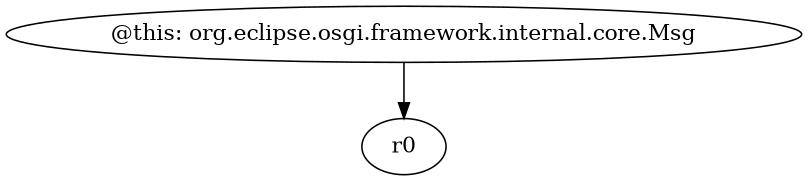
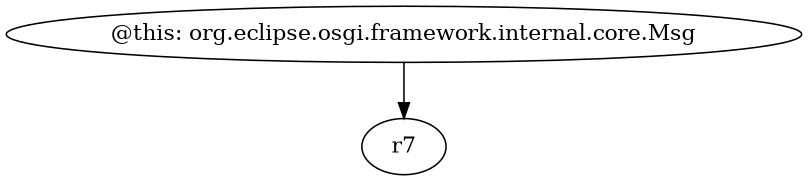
  digraph {
    n1 [label="@this: org.eclipse.osgi.framework.internal.core.Msg"]
-   n2 [label=r0]
+   n2 [label=r7]
    n1 -> n2
  }
